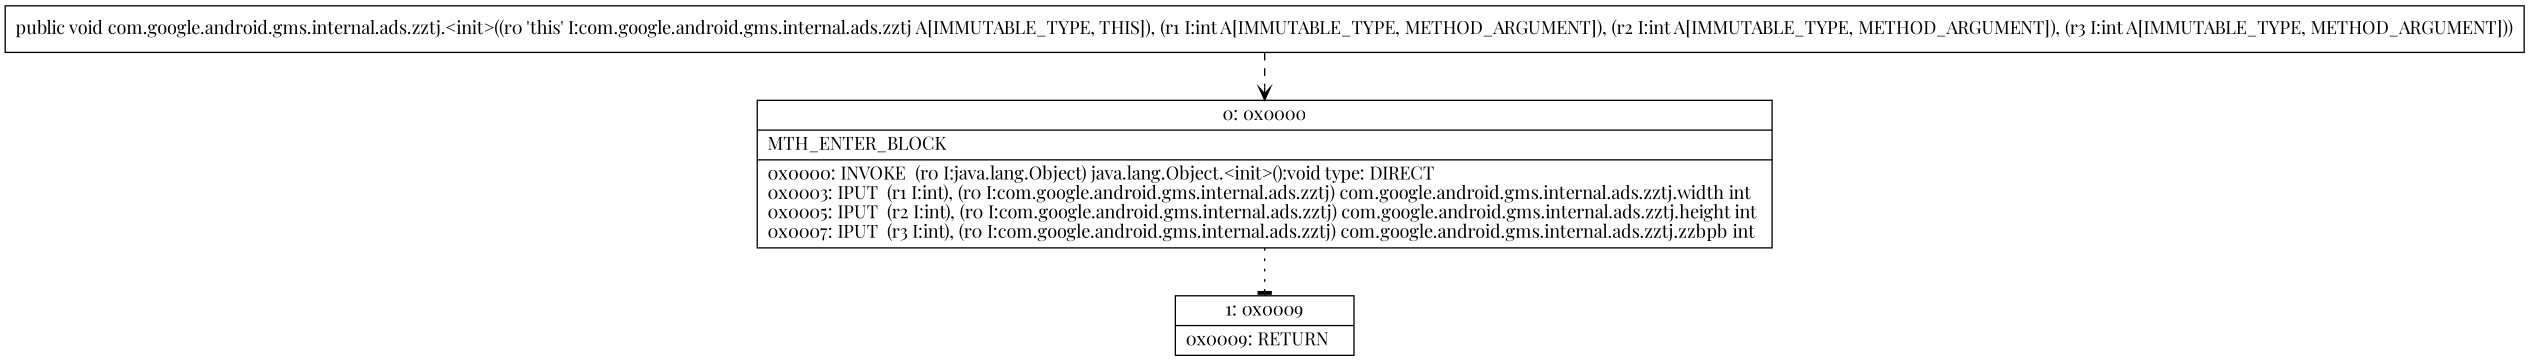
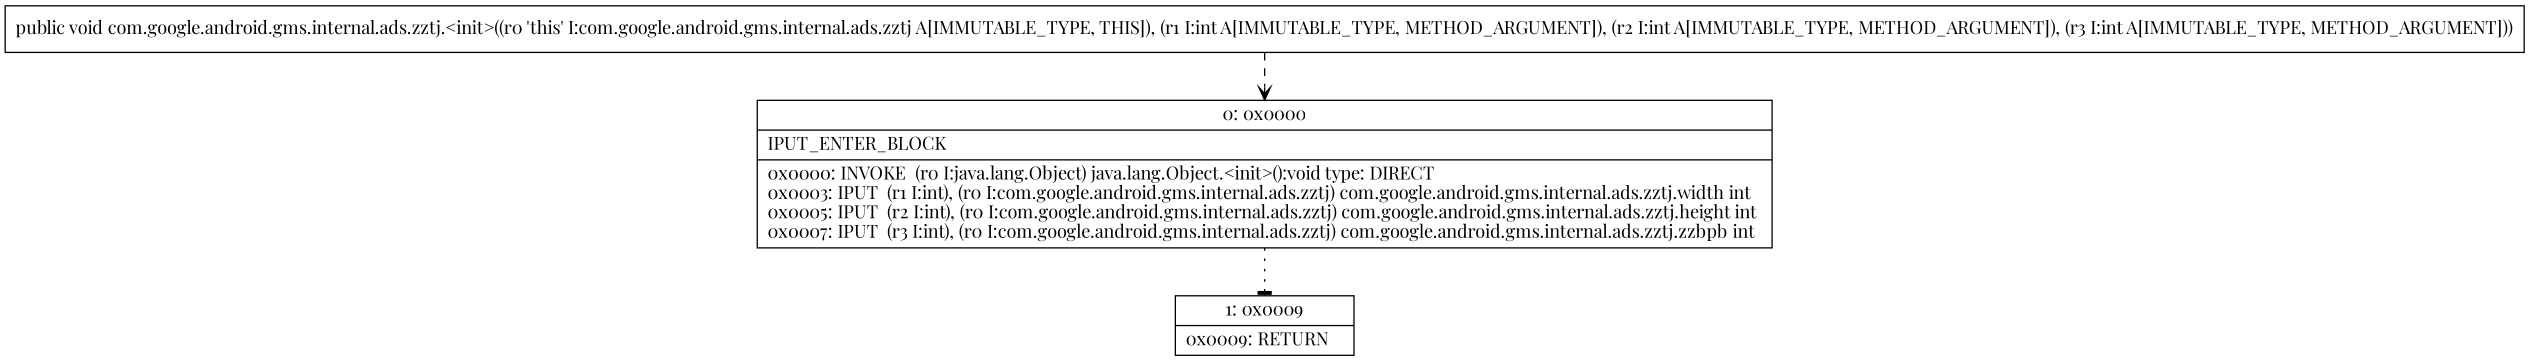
  digraph {
    fontname="Playfair Display"
    node [shape=record fontname="Playfair Display"]
    edge [fontname="Playfair Display"]
-   n1 [label="{0\:\ 0x0000|MTH_ENTER_BLOCK\l|0x0000: INVOKE  (r0 I:java.lang.Object) java.lang.Object.\<init\>():void type: DIRECT \l0x0003: IPUT  (r1 I:int), (r0 I:com.google.android.gms.internal.ads.zztj) com.google.android.gms.internal.ads.zztj.width int \l0x0005: IPUT  (r2 I:int), (r0 I:com.google.android.gms.internal.ads.zztj) com.google.android.gms.internal.ads.zztj.height int \l0x0007: IPUT  (r3 I:int), (r0 I:com.google.android.gms.internal.ads.zztj) com.google.android.gms.internal.ads.zztj.zzbpb int \l}"]
+   n1 [label="{0\:\ 0x0000|IPUT_ENTER_BLOCK\l|0x0000: INVOKE  (r0 I:java.lang.Object) java.lang.Object.\<init\>():void type: DIRECT \l0x0003: IPUT  (r1 I:int), (r0 I:com.google.android.gms.internal.ads.zztj) com.google.android.gms.internal.ads.zztj.width int \l0x0005: IPUT  (r2 I:int), (r0 I:com.google.android.gms.internal.ads.zztj) com.google.android.gms.internal.ads.zztj.height int \l0x0007: IPUT  (r3 I:int), (r0 I:com.google.android.gms.internal.ads.zztj) com.google.android.gms.internal.ads.zztj.zzbpb int \l}"]
    n2 [label="{1\:\ 0x0009|0x0009: RETURN   \l}"]
    n3 [label="{public void com.google.android.gms.internal.ads.zztj.\<init\>((r0 'this' I:com.google.android.gms.internal.ads.zztj A[IMMUTABLE_TYPE, THIS]), (r1 I:int A[IMMUTABLE_TYPE, METHOD_ARGUMENT]), (r2 I:int A[IMMUTABLE_TYPE, METHOD_ARGUMENT]), (r3 I:int A[IMMUTABLE_TYPE, METHOD_ARGUMENT])) }"]
    n1 -> n2 [style=dotted arrowhead=tee]
    n3 -> n1 [style=dashed arrowhead=vee]
  }
